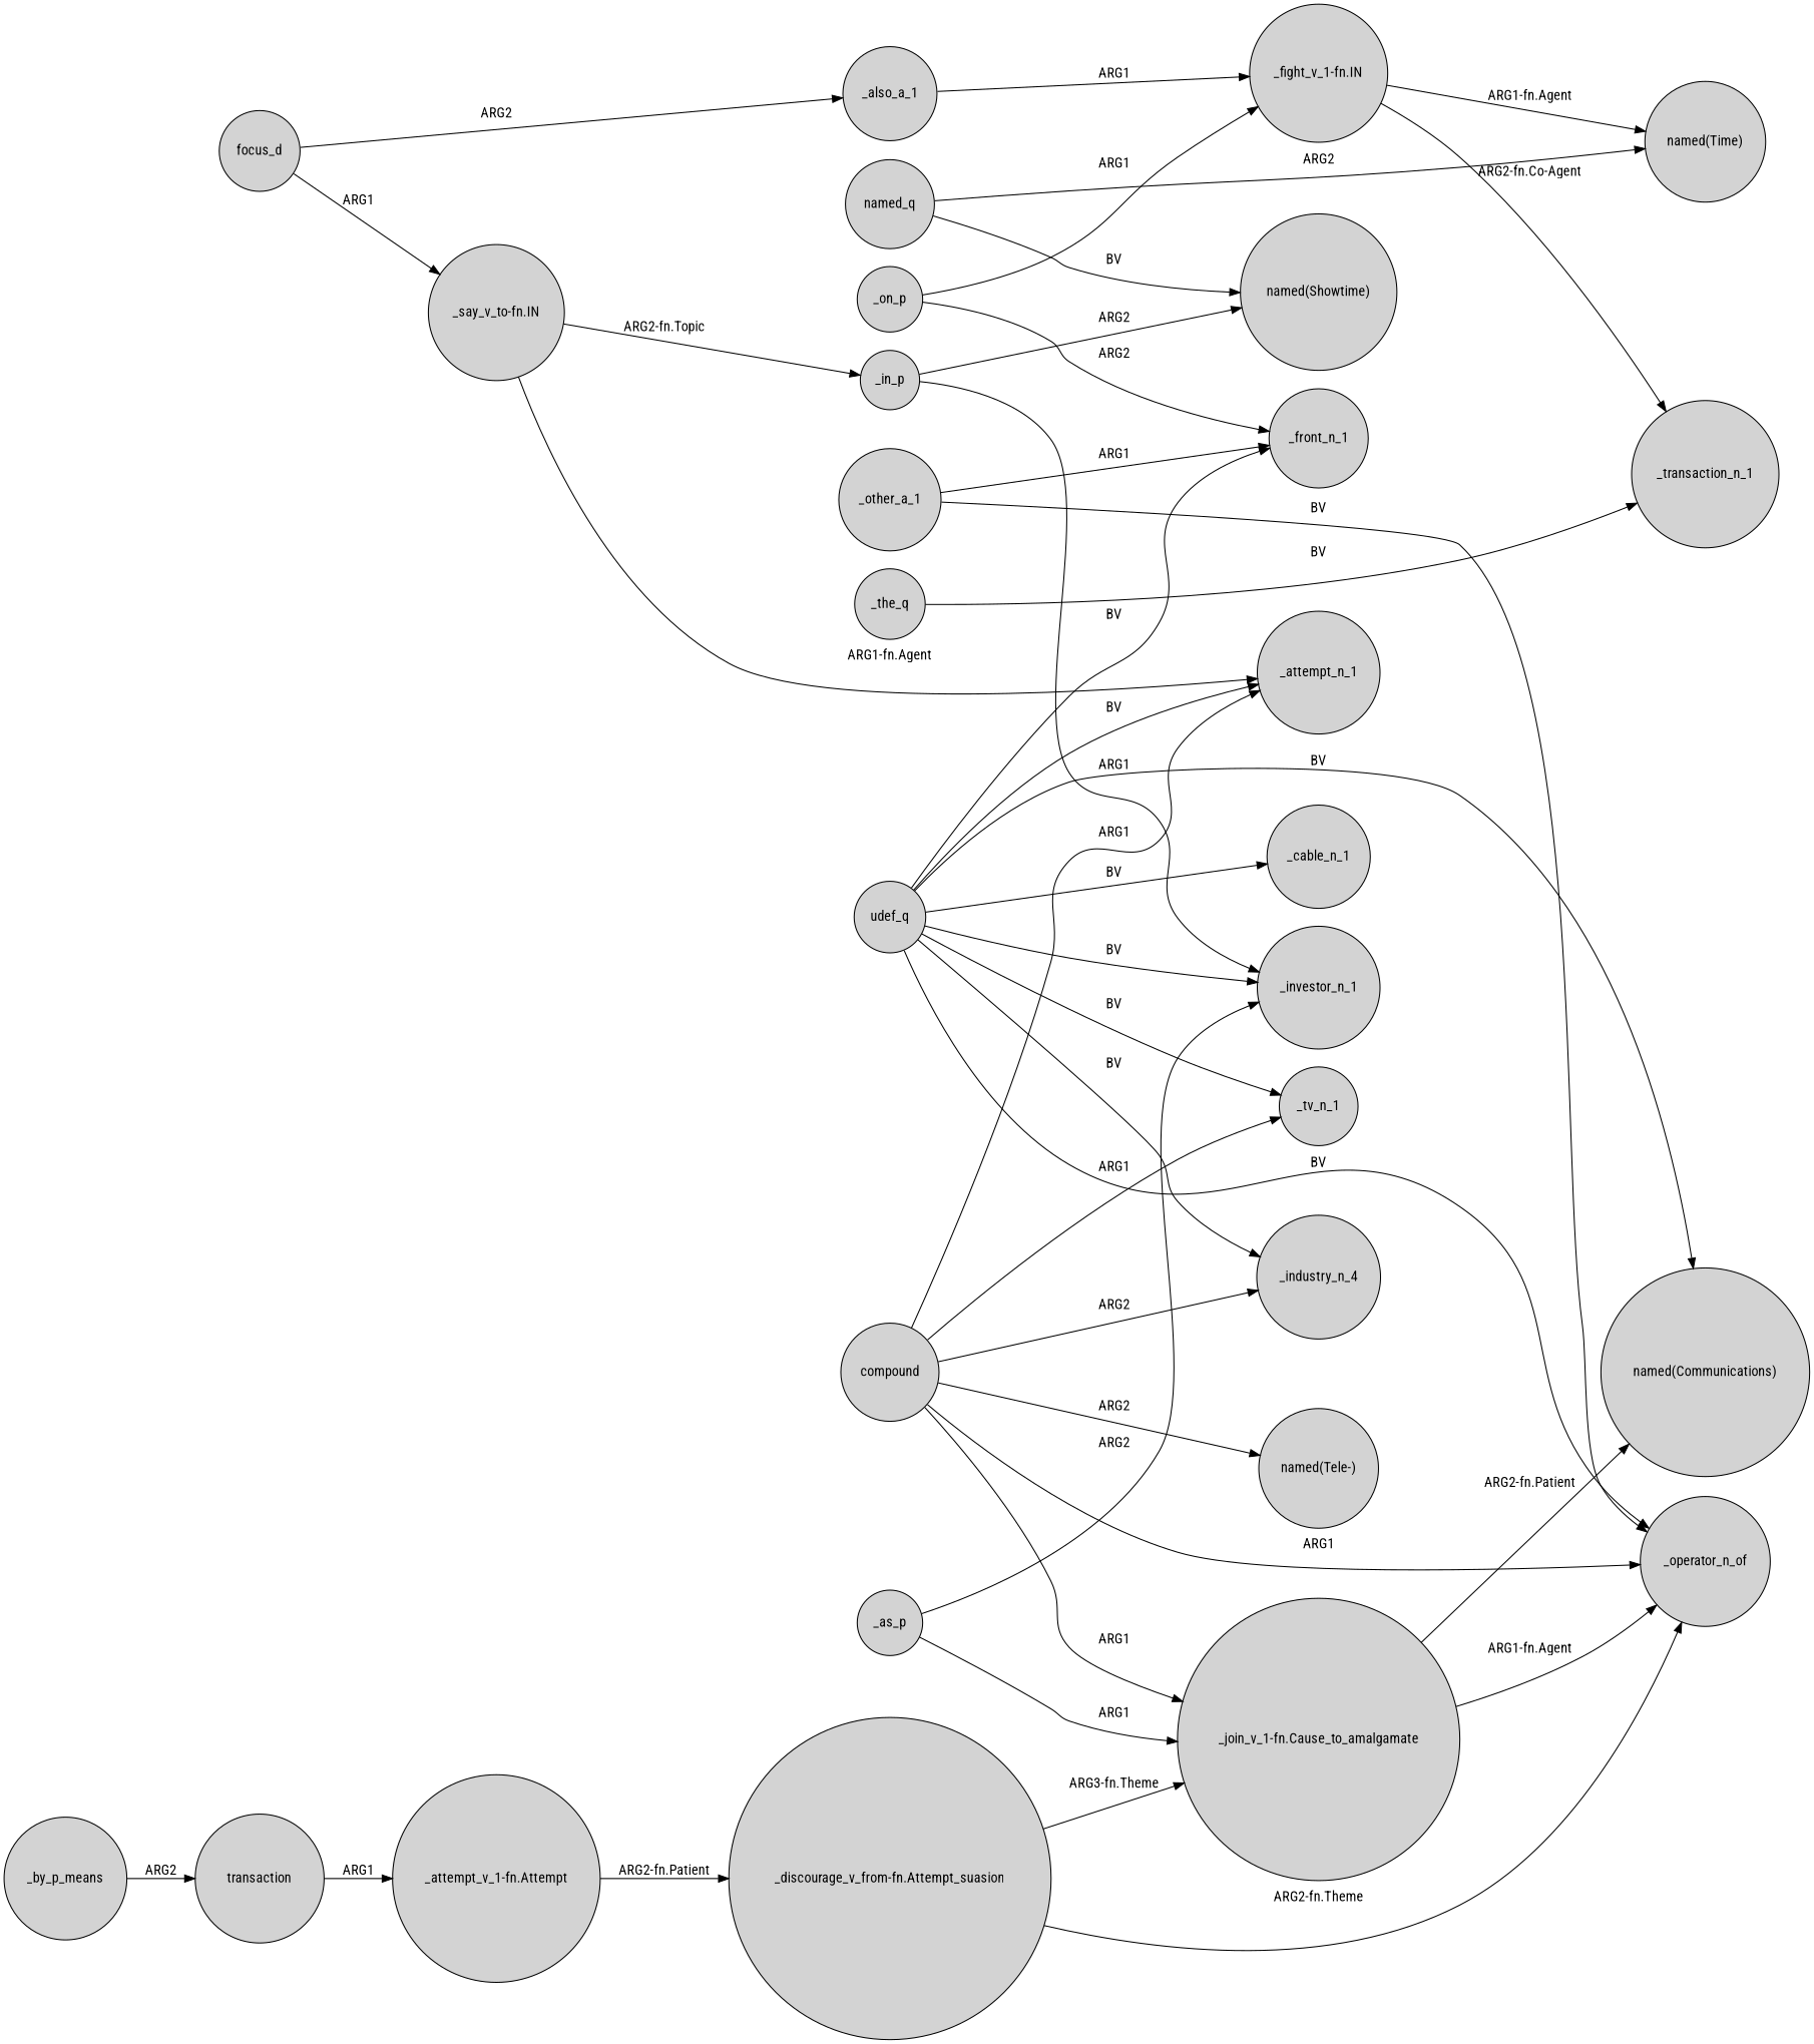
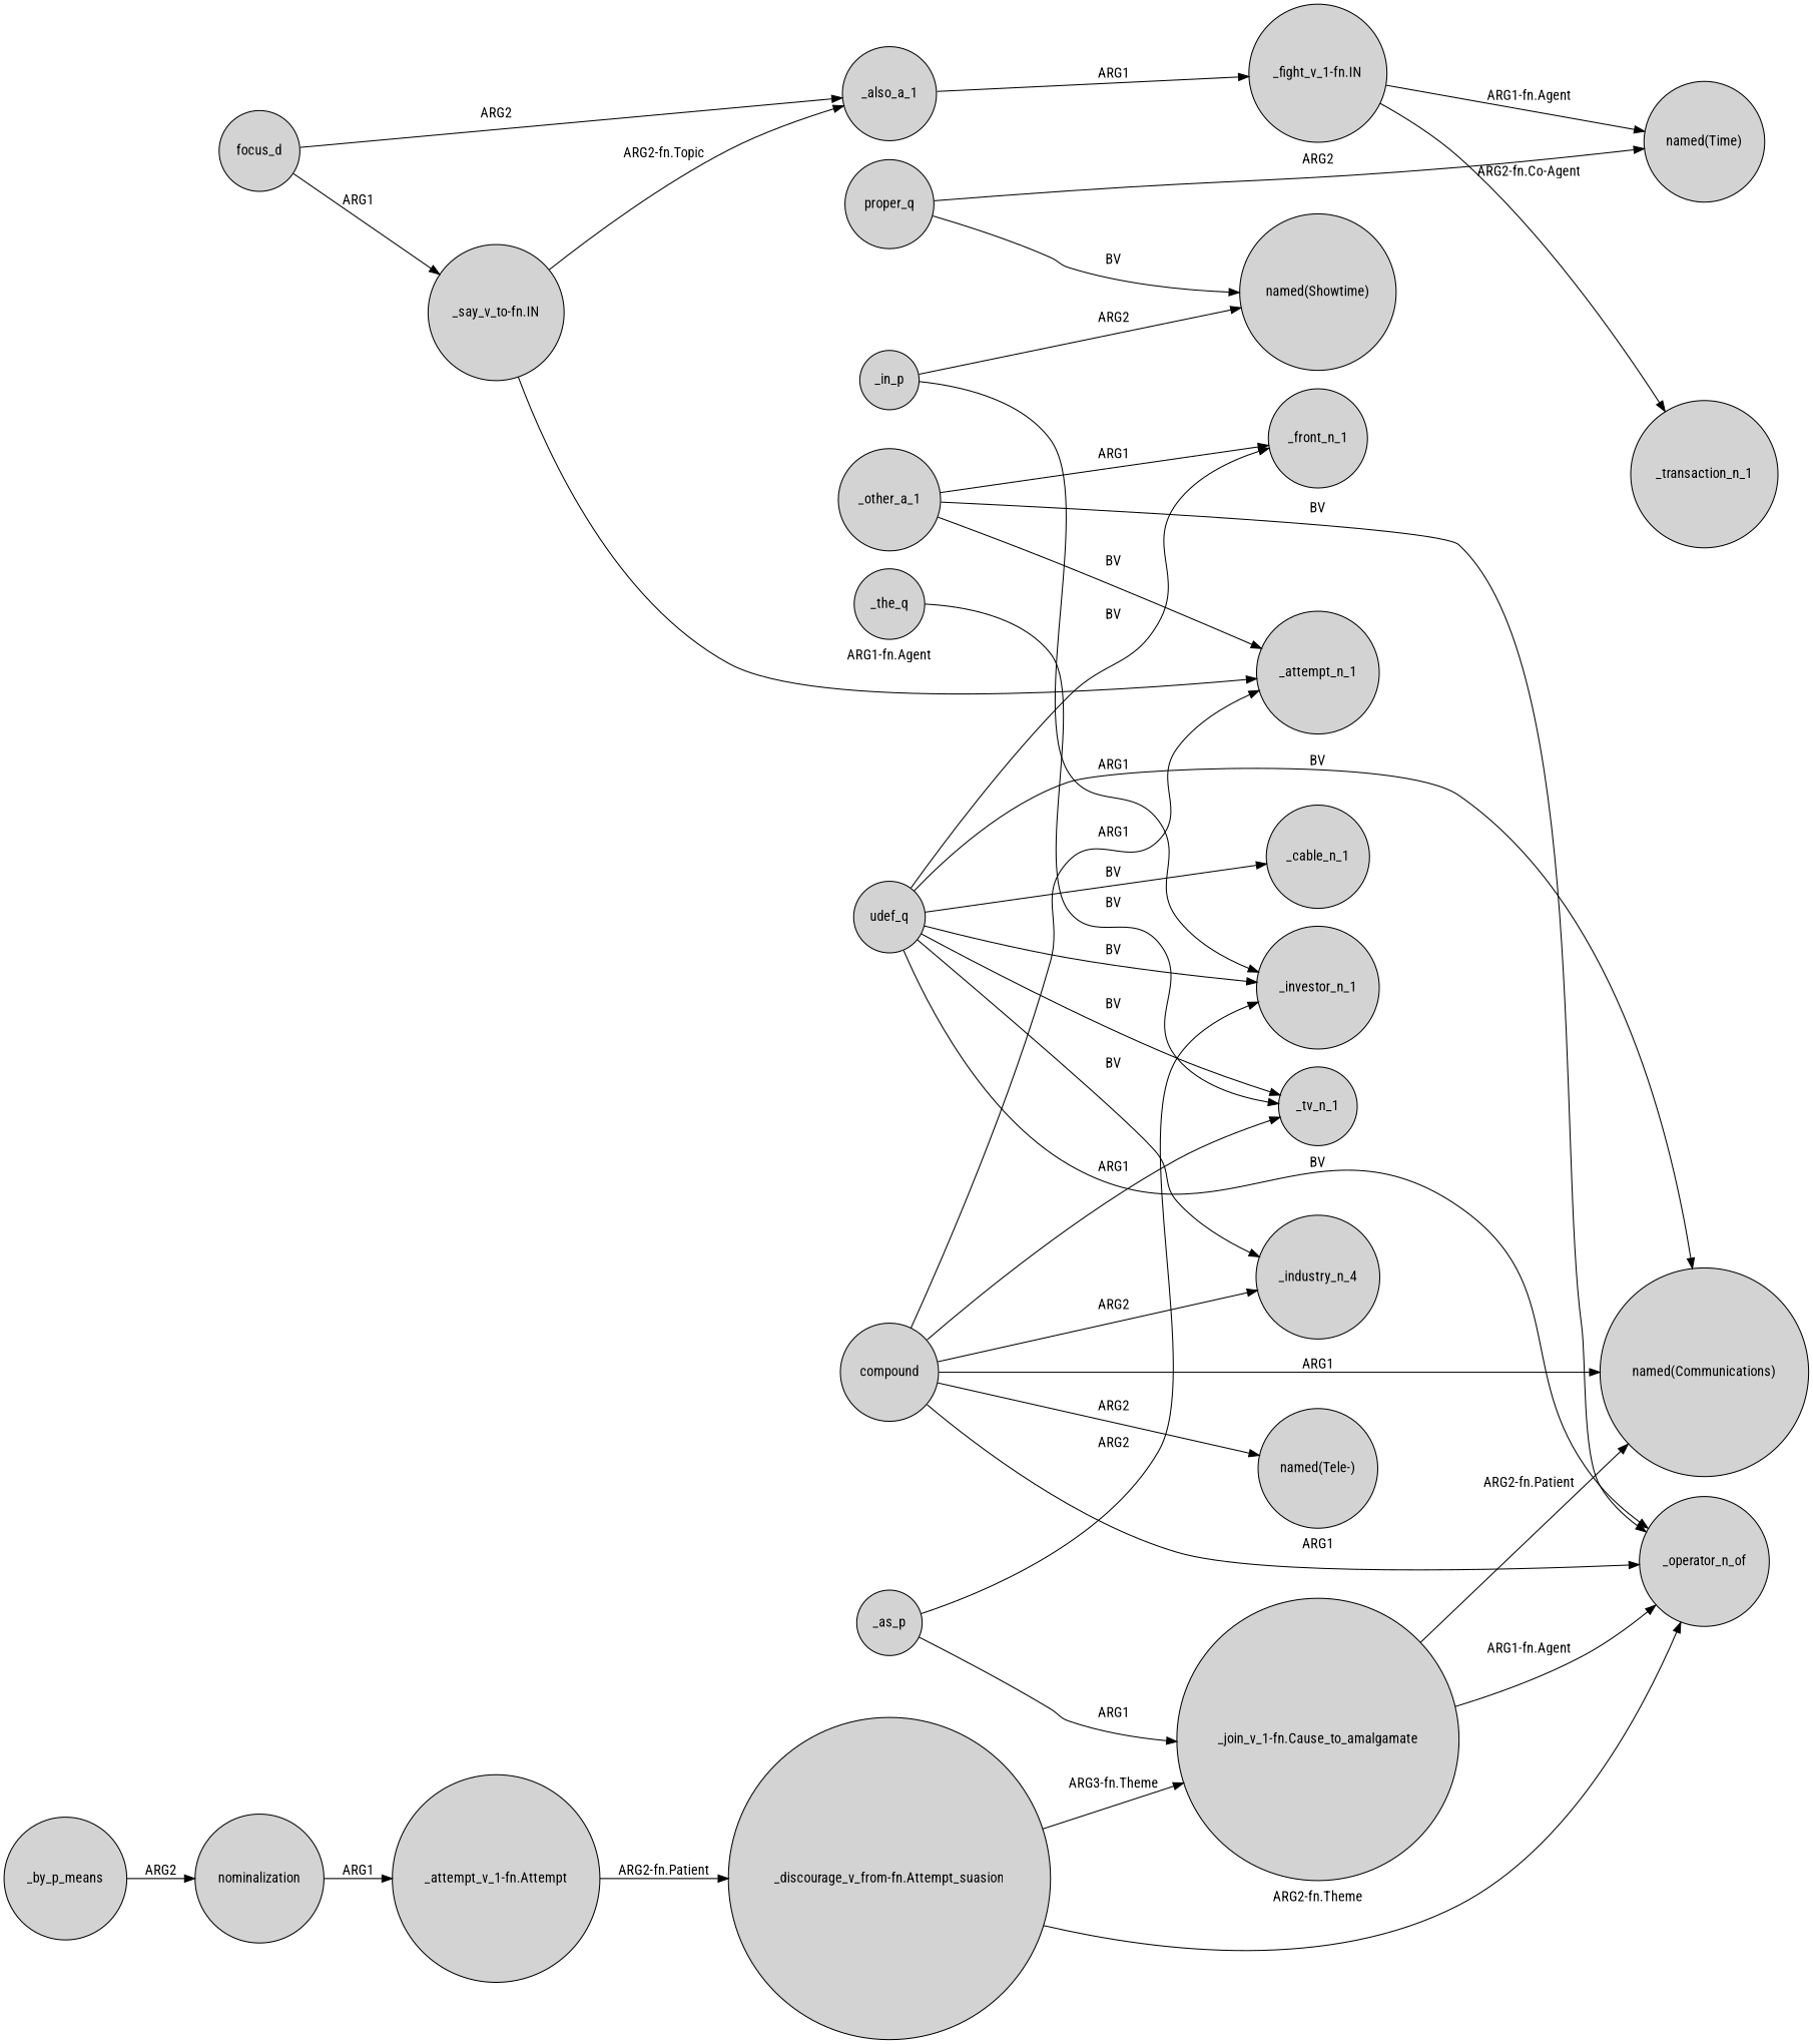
  digraph {
    fontname="Roboto Condensed"
    rankdir=LR
    node [fontname="Roboto Condensed" shape=circle style=filled]
    edge [fontname="Roboto Condensed"]
-   _on_p
    "_fight_v_1-fn.IN"
    _front_n_1
    "named(Time)"
    _transaction_n_1
    _in_p
    _investor_n_1
    "named(Showtime)"
    _by_p_means
-   nominalization [label=transaction]
+   nominalization
    "_attempt_v_1-fn.Attempt"
    "_discourage_v_from-fn.Attempt_suasion"
    "_say_v_to-fn.IN"
    _also_a_1
    n15 [label=_attempt_n_1]
    udef_q
    _tv_n_1
    "named(Communications)"
    _operator_n_of
    n20 [label=_industry_n_4]
    _cable_n_1
    "_join_v_1-fn.Cause_to_amalgamate"
    compound
    "named(Tele-)"
-   proper_q [label=named_q]
+   proper_q
    focus_d
    _as_p
    _the_q
    _other_a_1
-   _on_p -> "_fight_v_1-fn.IN" [label=ARG1]
-   _on_p -> _front_n_1 [label=ARG2]
    "_fight_v_1-fn.IN" -> "named(Time)" [label="ARG1-fn.Agent"]
    "_fight_v_1-fn.IN" -> _transaction_n_1 [label="ARG2-fn.Co-Agent"]
    _in_p -> _investor_n_1 [label=ARG1]
    _in_p -> "named(Showtime)" [label=ARG2]
    _by_p_means -> nominalization [label=ARG2]
    nominalization -> "_attempt_v_1-fn.Attempt" [label=ARG1]
    "_attempt_v_1-fn.Attempt" -> "_discourage_v_from-fn.Attempt_suasion" [label="ARG2-fn.Patient"]
    "_discourage_v_from-fn.Attempt_suasion" -> _operator_n_of [label="ARG2-fn.Theme"]
    "_discourage_v_from-fn.Attempt_suasion" -> "_join_v_1-fn.Cause_to_amalgamate" [label="ARG3-fn.Theme"]
-   "_say_v_to-fn.IN" -> _in_p [label="ARG2-fn.Topic"]
+   "_say_v_to-fn.IN" -> _also_a_1 [label="ARG2-fn.Topic"]
    "_say_v_to-fn.IN" -> n15 [label="ARG1-fn.Agent"]
    _also_a_1 -> "_fight_v_1-fn.IN" [label=ARG1]
    udef_q -> _front_n_1 [label=BV]
    udef_q -> _investor_n_1 [label=BV]
-   udef_q -> n15 [label=BV]
+   _other_a_1 -> n15 [label=BV]
    udef_q -> _tv_n_1 [label=BV]
    udef_q -> "named(Communications)" [label=BV]
    udef_q -> _operator_n_of [label=BV]
    udef_q -> n20 [label=BV]
    udef_q -> _cable_n_1 [label=BV]
    "_join_v_1-fn.Cause_to_amalgamate" -> "named(Communications)" [label="ARG2-fn.Patient"]
    "_join_v_1-fn.Cause_to_amalgamate" -> _operator_n_of [label="ARG1-fn.Agent"]
    compound -> n15 [label=ARG1]
    compound -> _tv_n_1 [label=ARG1]
-   compound -> "_join_v_1-fn.Cause_to_amalgamate" [label=ARG1]
+   compound -> "named(Communications)" [label=ARG1]
    compound -> _operator_n_of [label=ARG1]
    compound -> n20 [label=ARG2]
    compound -> "named(Tele-)" [label=ARG2]
    proper_q -> "named(Time)" [label=ARG2]
    proper_q -> "named(Showtime)" [label=BV]
    focus_d -> "_say_v_to-fn.IN" [label=ARG1]
    focus_d -> _also_a_1 [label=ARG2]
    _as_p -> _investor_n_1 [label=ARG2]
    _as_p -> "_join_v_1-fn.Cause_to_amalgamate" [label=ARG1]
-   _the_q -> _transaction_n_1 [label=BV]
+   _the_q -> _tv_n_1 [label=BV]
    _other_a_1 -> _front_n_1 [label=ARG1]
    _other_a_1 -> _operator_n_of [label=BV]
  }
